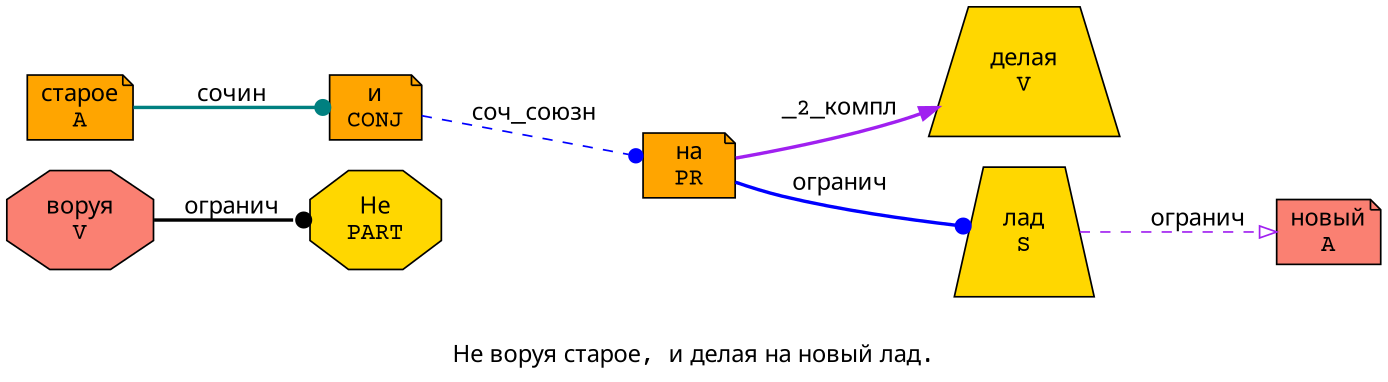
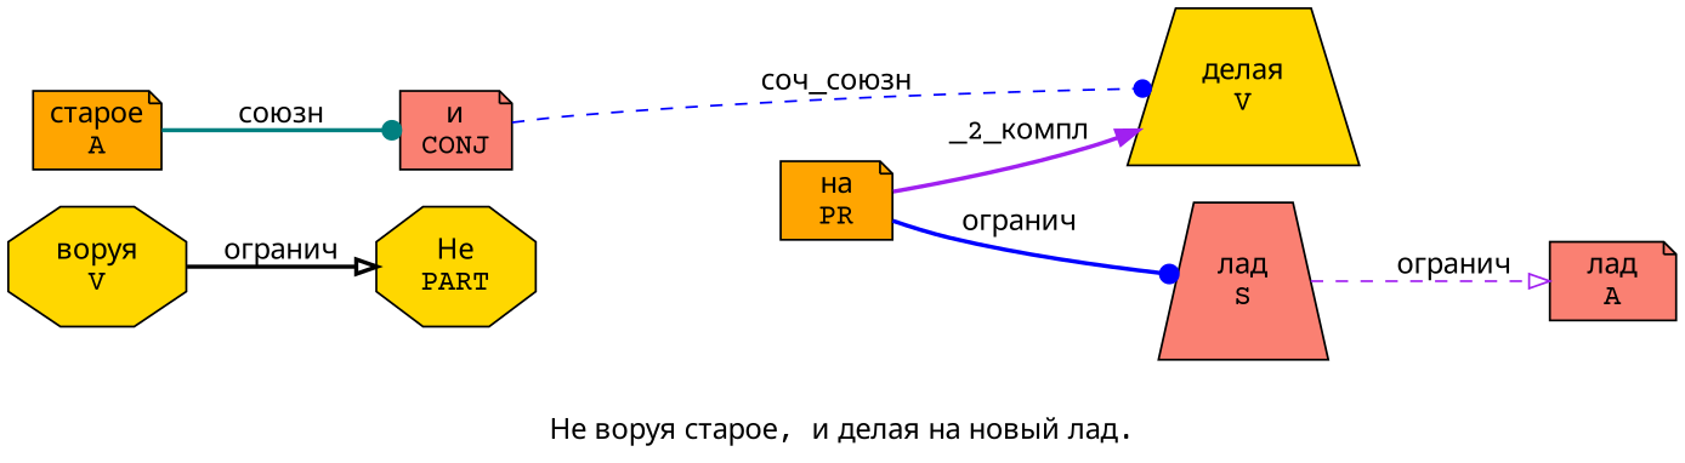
  digraph {
    fontname="Courier Prime"
    label="Не воруя старое, и делая на новый лад."
    rankdir=LR
    node [fillcolor=gold fontname="Courier Prime" penwidth=1 shape=note style=filled]
    edge [arrowhead=dot color=blue fontname="Courier Prime" style=bold]
    n1 [label="Не\nPART" shape=octagon]
-   n2 [fillcolor=salmon label="воруя\nV" shape=octagon]
+   n2 [label="воруя\nV" shape=octagon]
    n3 [fillcolor=orange label="старое\nA"]
-   n4 [fillcolor=orange label="и\nCONJ"]
+   n4 [fillcolor=salmon label="и\nCONJ"]
    n5 [label="делая\nV" shape=trapezium]
    n6 [fillcolor=orange label="на\nPR"]
-   n7 [label="лад\nS" shape=trapezium]
-   n8 [fillcolor=salmon label="новый\nA"]
-   n2 -> n1 [color=black label="огранич"]
-   n3 -> n4 [color=teal label="сочин"]
-   n4 -> n6 [label="соч_союзн" style=dashed]
+   n7 [fillcolor=salmon label="лад\nS" shape=trapezium]
+   n8 [fillcolor=salmon label="лад\nA"]
+   n2 -> n1 [arrowhead=onormal color=black label="огранич"]
+   n3 -> n4 [color=teal label="союзн"]
+   n4 -> n5 [label="соч_союзн" style=dashed]
    n6 -> n5 [arrowhead=normal color=purple label="_2_компл"]
    n6 -> n7 [label="огранич"]
    n7 -> n8 [arrowhead=onormal color=purple label="огранич" style=dashed]
  }
